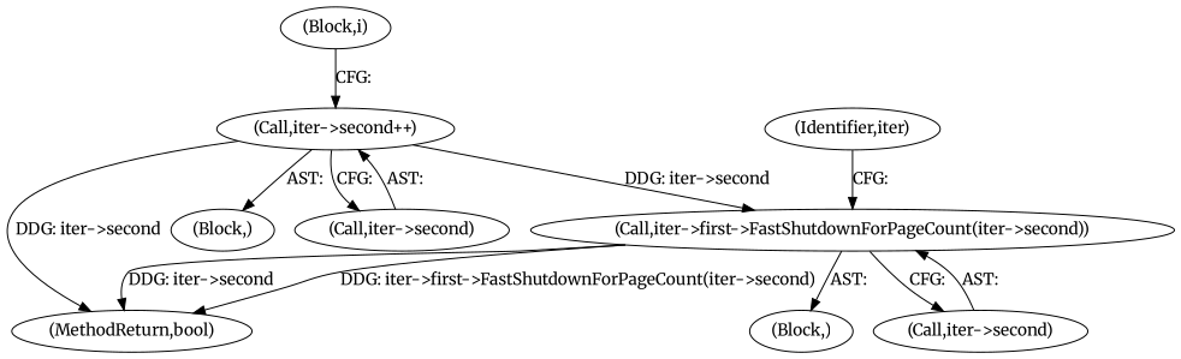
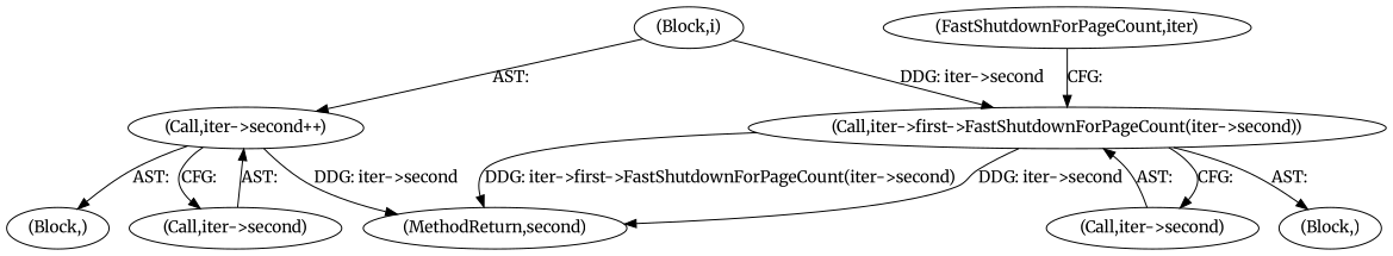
  digraph {
    fontname=Merriweather
    node [fontname=Merriweather]
    edge [fontname=Merriweather]
    n1 [label="(Call,iter->second++)"]
    n2 [label="(Call,iter->first->FastShutdownForPageCount(iter->second))"]
-   n3 [label="(MethodReturn,bool)"]
+   n3 [label="(MethodReturn,second)"]
    n4 [label="(Block,)"]
    n5 [label="(Call,iter->second)"]
    n6 [label="(Block,)"]
    n7 [label="(Call,iter->second)"]
-   n8 [label="(Identifier,iter)"]
+   n8 [label="(FastShutdownForPageCount,iter)"]
    n9 [label="(Block,i)"]
-   n1 -> n2 [label="DDG: iter->second"]
+   n9 -> n2 [label="DDG: iter->second"]
    n1 -> n3 [label="DDG: iter->second"]
    n1 -> n4 [label="AST: "]
    n1 -> n5 [label="CFG: "]
    n2 -> n3 [label="DDG: iter->first->FastShutdownForPageCount(iter->second)"]
    n2 -> n3 [label="DDG: iter->second"]
    n2 -> n6 [label="AST: "]
    n2 -> n7 [label="CFG: "]
    n5 -> n1 [label="AST: "]
    n7 -> n2 [label="AST: "]
    n8 -> n2 [label="CFG: "]
-   n9 -> n1 [label="CFG: "]
+   n9 -> n1 [label="AST: "]
  }
